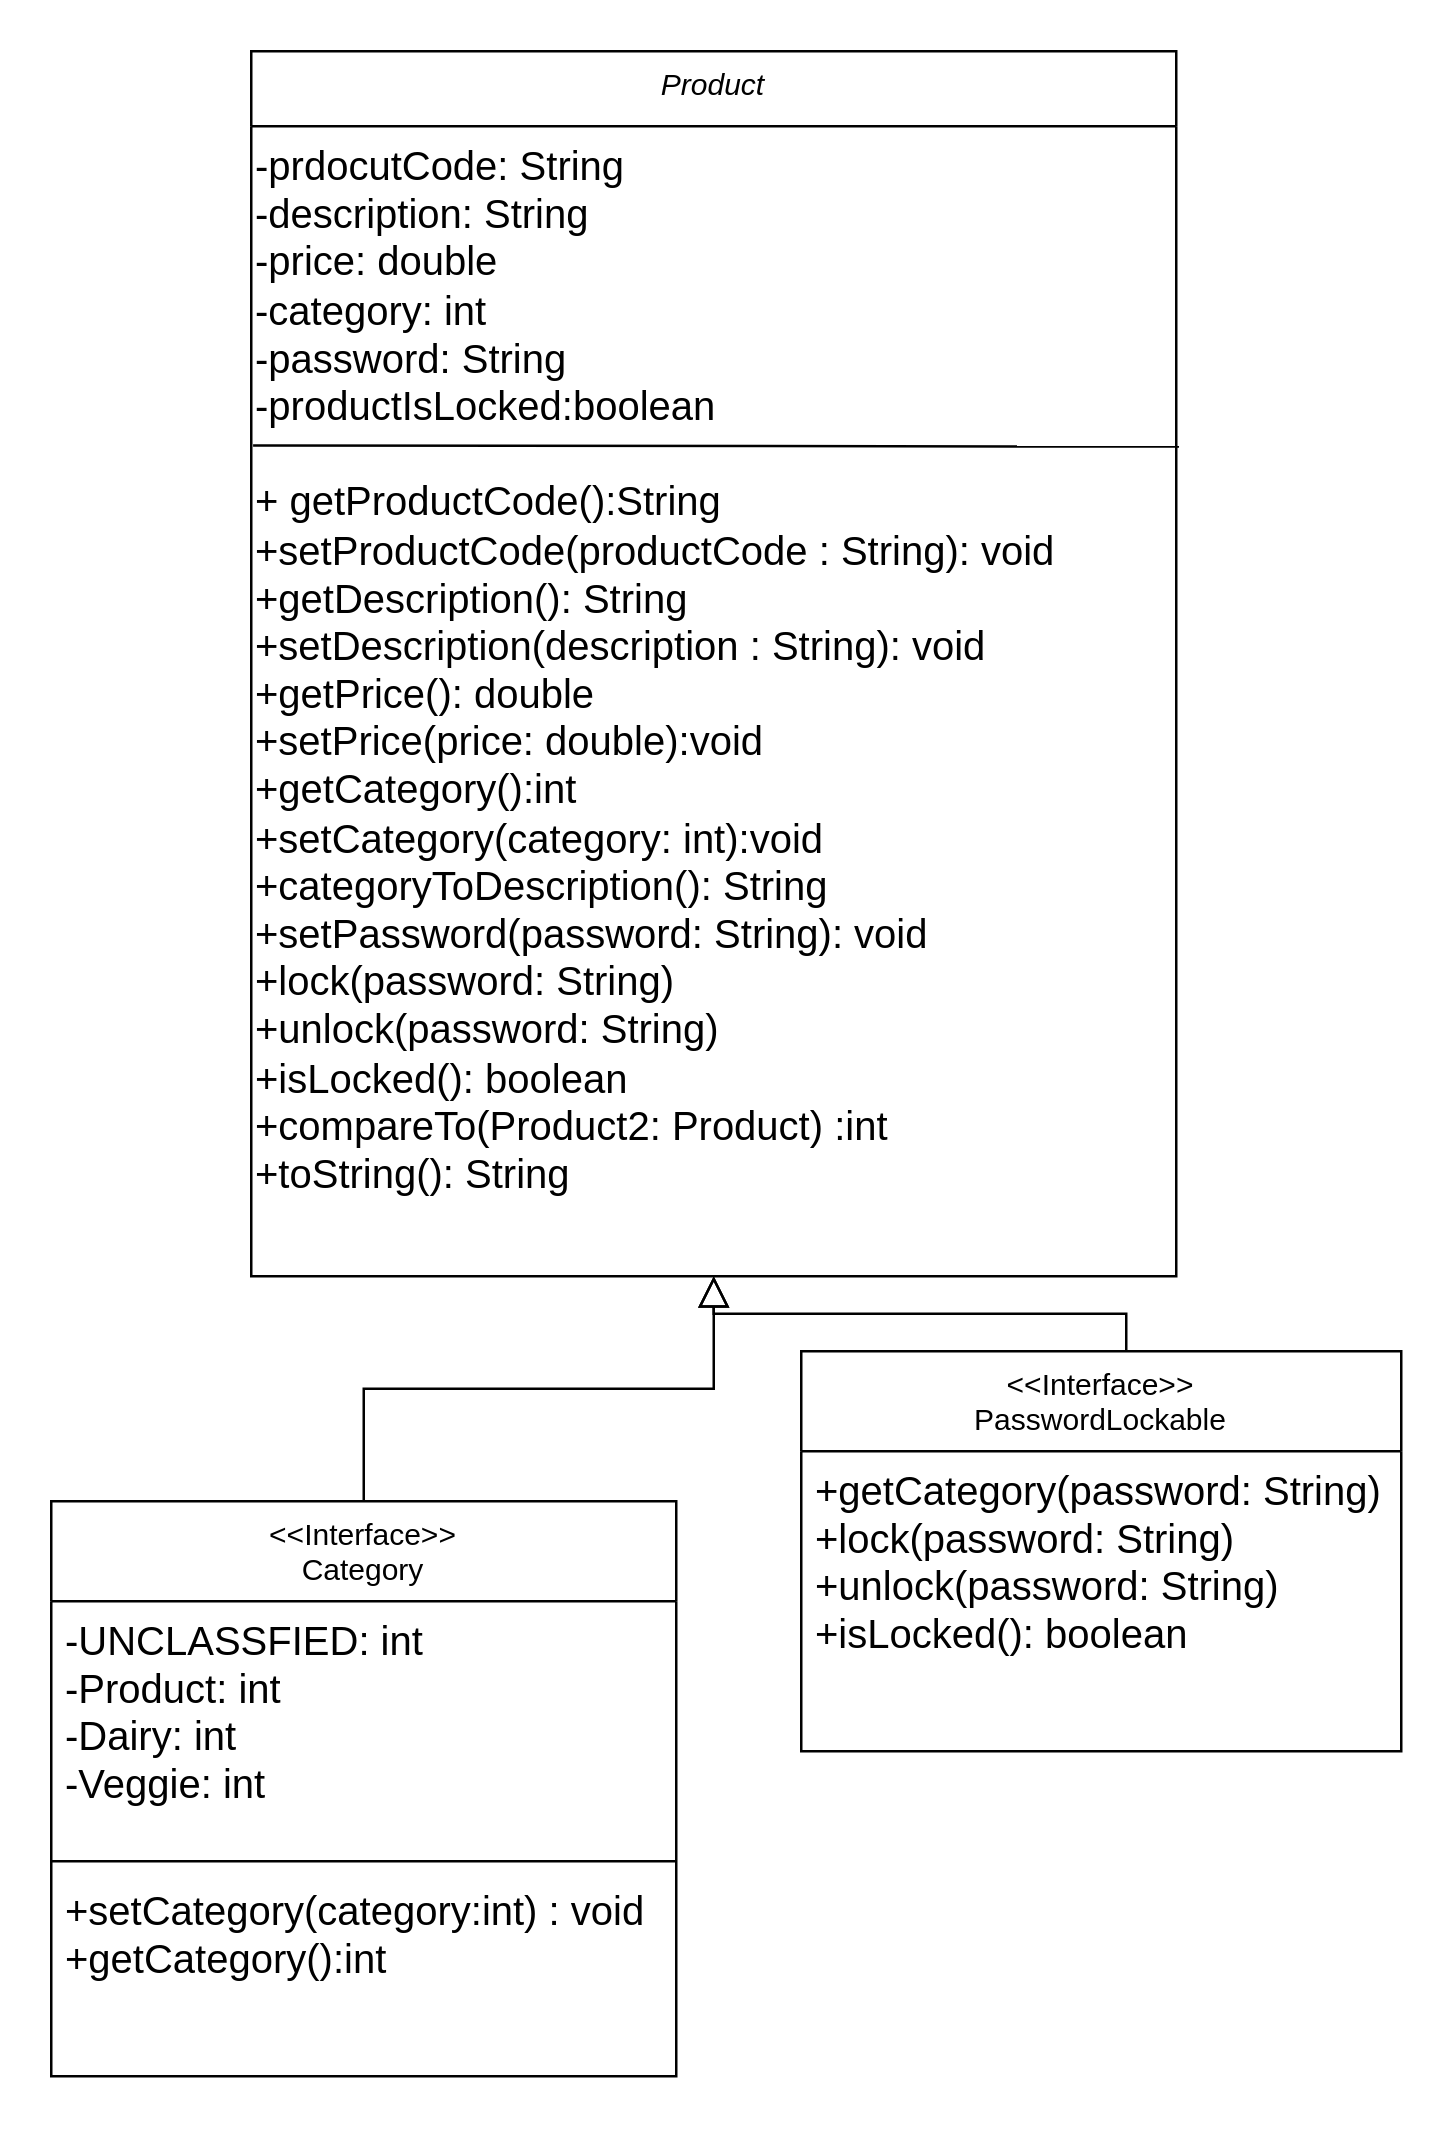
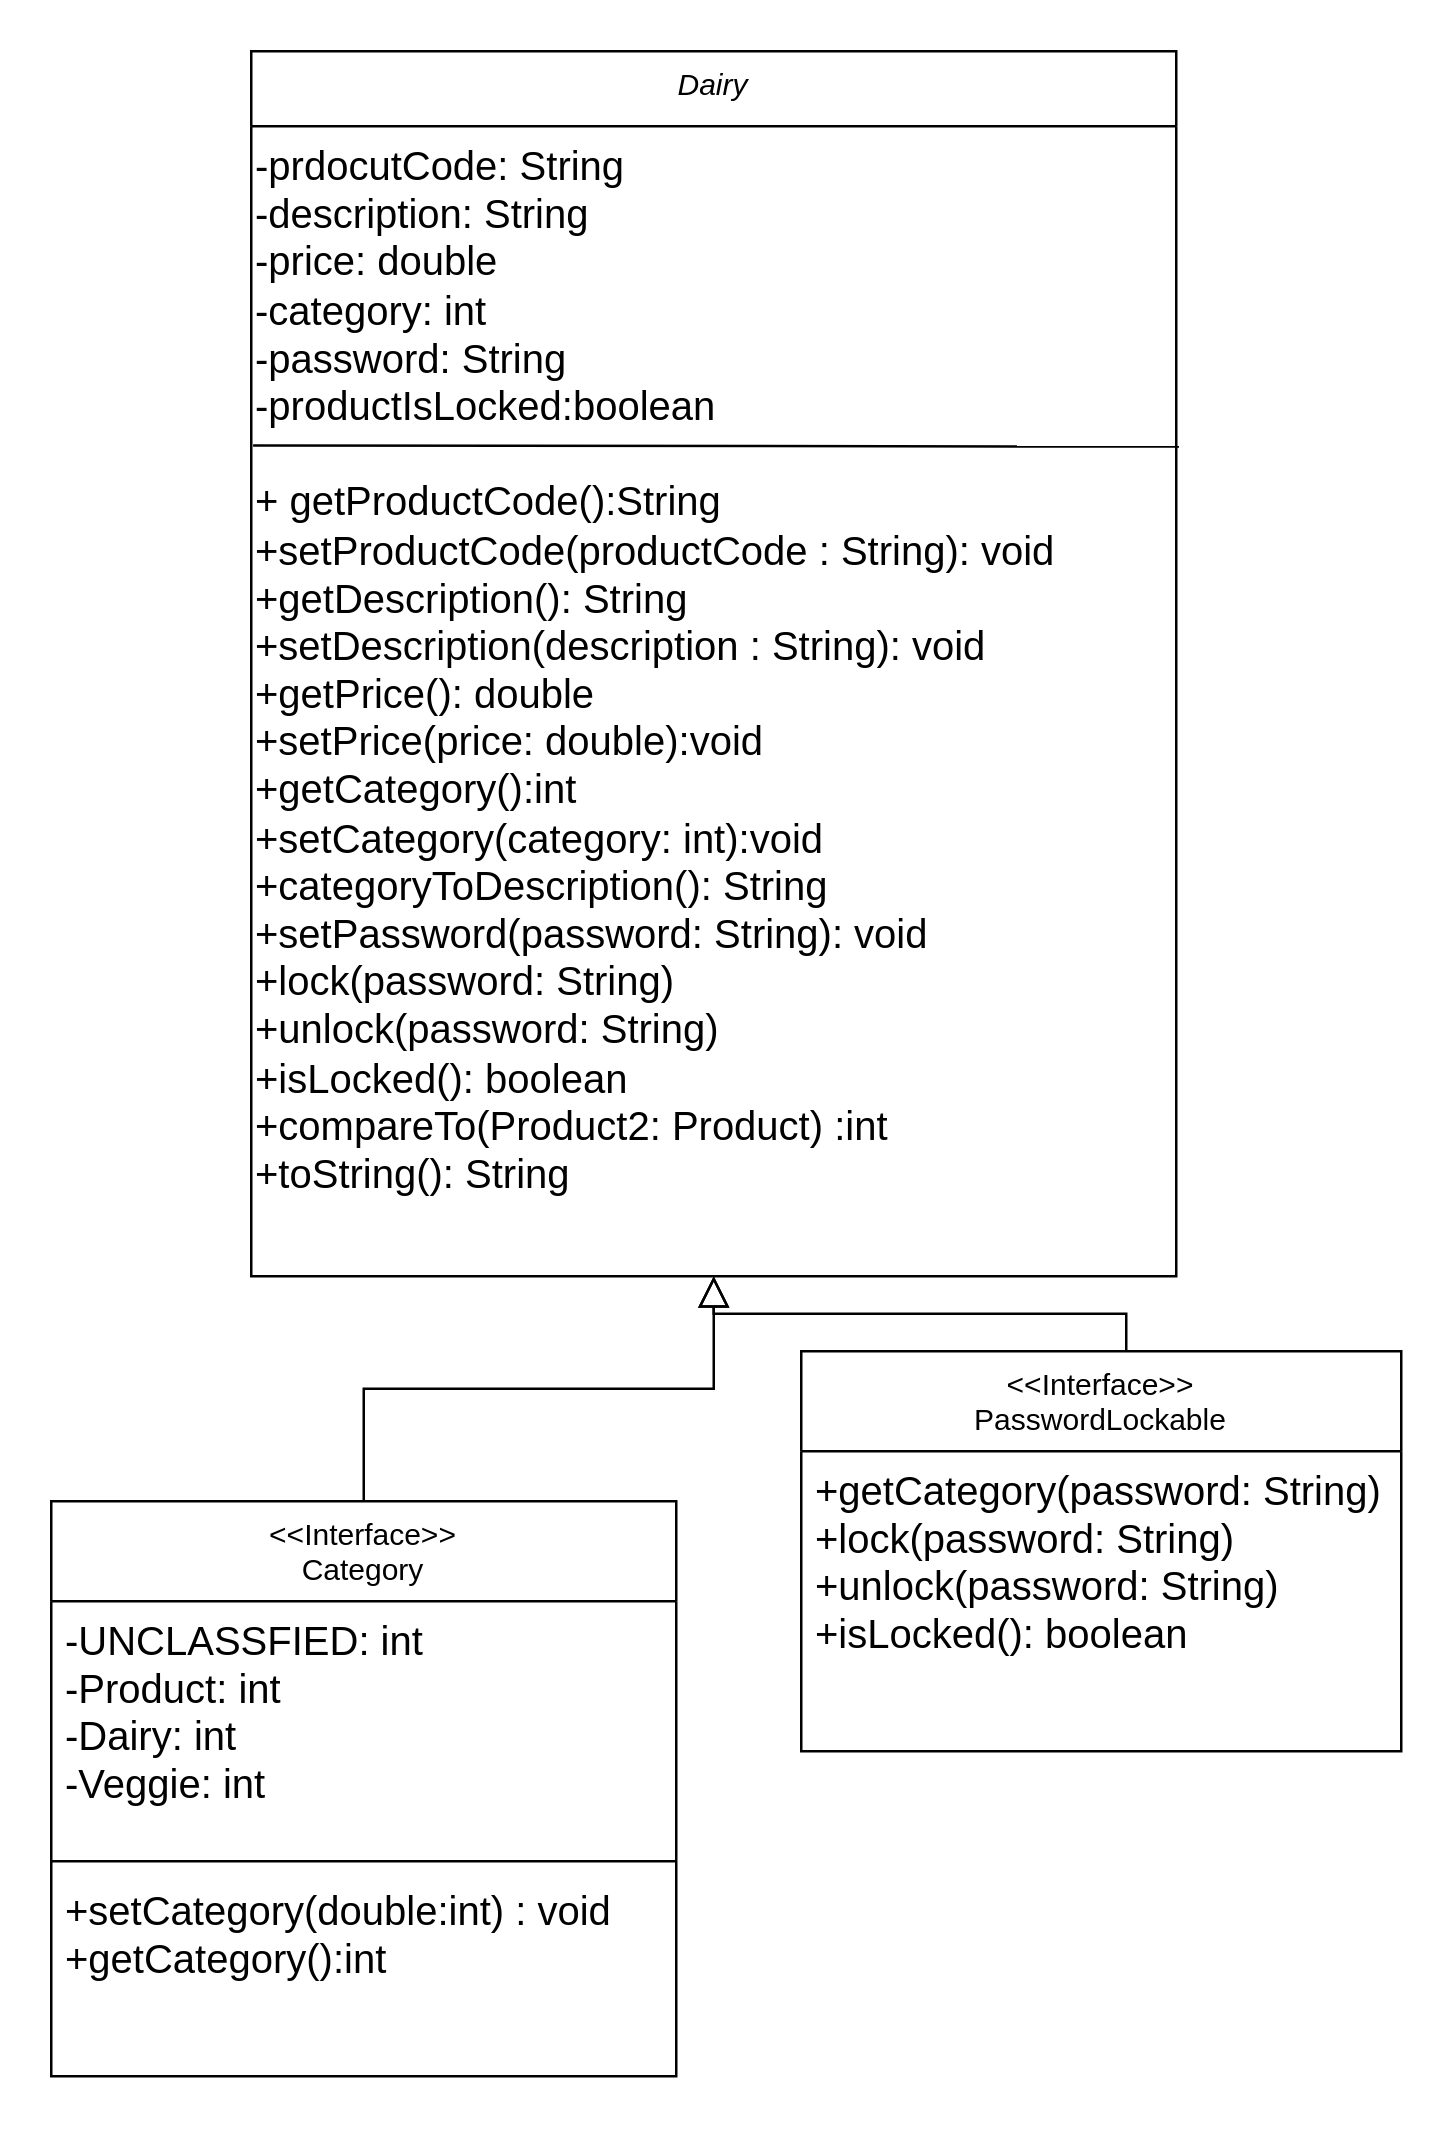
  <mxCell id="0" />
  <mxCell id="1" parent="0" />
- <mxCell id="2" value="Product" style="swimlane;fontStyle=2;align=center;verticalAlign=top;childLayout=stackLayout;horizontal=1;startSize=30;horizontalStack=0;resizeParent=1;resizeLast=0;collapsible=1;marginBottom=0;rounded=0;shadow=0;strokeWidth=1;" parent="1" vertex="1"><mxGeometry x="100" y="20" width="370" height="490" as="geometry"><mxRectangle x="230" y="140" width="160" height="26" as="alternateBounds" /></mxGeometry></mxCell>
+ <mxCell id="2" value="Dairy" style="swimlane;fontStyle=2;align=center;verticalAlign=top;childLayout=stackLayout;horizontal=1;startSize=30;horizontalStack=0;resizeParent=1;resizeLast=0;collapsible=1;marginBottom=0;rounded=0;shadow=0;strokeWidth=1;" parent="1" vertex="1"><mxGeometry x="100" y="20" width="370" height="490" as="geometry"><mxRectangle x="230" y="140" width="160" height="26" as="alternateBounds" /></mxGeometry></mxCell>
  <mxCell id="3" value="&lt;font style=&quot;font-size: 16px;&quot;&gt;-prdocutCode: String&lt;br style=&quot;border-color: var(--border-color); padding: 0px; margin: 0px;&quot;&gt;-description: String&lt;br style=&quot;border-color: var(--border-color); padding: 0px; margin: 0px;&quot;&gt;-price: double&lt;br style=&quot;border-color: var(--border-color); padding: 0px; margin: 0px;&quot;&gt;-category: int&lt;br style=&quot;border-color: var(--border-color); padding: 0px; margin: 0px;&quot;&gt;-password: String&lt;br style=&quot;border-color: var(--border-color); padding: 0px; margin: 0px;&quot;&gt;-productIsLocked:boolean&lt;br style=&quot;border-color: var(--border-color); padding: 0px; margin: 0px;&quot;&gt;&lt;br style=&quot;border-color: var(--border-color); padding: 0px; margin: 0px;&quot;&gt;+ getProductCode():String&lt;br style=&quot;border-color: var(--border-color); padding: 0px; margin: 0px;&quot;&gt;+setProductCode(productCode : String): void&lt;br style=&quot;border-color: var(--border-color); padding: 0px; margin: 0px;&quot;&gt;+getDescription(): String&lt;br style=&quot;border-color: var(--border-color); padding: 0px; margin: 0px;&quot;&gt;+setDescription(description : String): void&lt;br style=&quot;border-color: var(--border-color); padding: 0px; margin: 0px;&quot;&gt;+getPrice(): double&lt;br style=&quot;border-color: var(--border-color); padding: 0px; margin: 0px;&quot;&gt;+setPrice(price: double):void&lt;br&gt;+getCategory():int&lt;br&gt;+setCategory(category: int):void&lt;br&gt;+categoryToDescription(): String&lt;br&gt;+setPassword(password: String): void&lt;br&gt;+lock(password: String)&lt;br&gt;+unlock(password: String)&lt;br&gt;+isLocked(): boolean&lt;br&gt;&lt;/font&gt;&lt;div style=&quot;border-color: var(--border-color); padding: 0px; margin: 0px;&quot;&gt;&lt;font style=&quot;font-size: 16px;&quot;&gt;+compareTo(Product2: Product) :int&lt;/font&gt;&lt;/div&gt;&lt;div style=&quot;border-color: var(--border-color); padding: 0px; margin: 0px;&quot;&gt;&lt;font style=&quot;font-size: 16px;&quot;&gt;+toString(): String&lt;br style=&quot;border-color: var(--border-color); padding: 0px; margin: 0px; color: rgb(0, 0, 0); font-family: Helvetica; font-style: normal; font-variant-ligatures: normal; font-variant-caps: normal; font-weight: 400; letter-spacing: normal; orphans: 2; text-align: left; text-indent: 0px; text-transform: none; widows: 2; word-spacing: 0px; -webkit-text-stroke-width: 0px; background-color: rgb(251, 251, 251); text-decoration-thickness: initial; text-decoration-style: initial; text-decoration-color: initial;&quot;&gt;&lt;br&gt;&lt;/font&gt;&lt;br&gt;&lt;/div&gt;" style="text;whiteSpace=wrap;html=1;fontSize=16;" vertex="1" parent="2"><mxGeometry y="30" width="370" height="430" as="geometry" /></mxCell>
  <mxCell id="4" value="" style="endArrow=none;html=1;rounded=0;fontSize=12;startSize=8;endSize=8;curved=1;exitX=0.002;exitY=0.297;exitDx=0;exitDy=0;exitPerimeter=0;entryX=1.003;entryY=0.298;entryDx=0;entryDy=0;entryPerimeter=0;" edge="1" parent="2" source="3" target="3"><mxGeometry width="50" height="50" relative="1" as="geometry"><mxPoint x="40" y="200" as="sourcePoint" /><mxPoint x="460" y="168" as="targetPoint" /></mxGeometry></mxCell>
  <mxCell id="5" value="&lt;&lt;Interface&gt;&gt;&#10;Category" style="swimlane;fontStyle=0;align=center;verticalAlign=top;childLayout=stackLayout;horizontal=1;startSize=40;horizontalStack=0;resizeParent=1;resizeLast=0;collapsible=1;marginBottom=0;rounded=0;shadow=0;strokeWidth=1;" parent="1" vertex="1"><mxGeometry x="20" y="600" width="250" height="230" as="geometry"><mxRectangle x="130" y="380" width="160" height="26" as="alternateBounds" /></mxGeometry></mxCell>
  <mxCell id="6" value="-UNCLASSFIED: int&#10;-Product: int&#10;-Dairy: int&#10;-Veggie: int" style="text;align=left;verticalAlign=top;spacingLeft=4;spacingRight=4;overflow=hidden;rotatable=0;points=[[0,0.5],[1,0.5]];portConstraint=eastwest;rounded=0;shadow=0;html=0;fontSize=16;" parent="5" vertex="1"><mxGeometry y="40" width="250" height="100" as="geometry" /></mxCell>
  <mxCell id="7" value="" style="line;html=1;strokeWidth=1;align=left;verticalAlign=middle;spacingTop=-1;spacingLeft=3;spacingRight=3;rotatable=0;labelPosition=right;points=[];portConstraint=eastwest;" parent="5" vertex="1"><mxGeometry y="140" width="250" height="8" as="geometry" /></mxCell>
- <mxCell id="8" value="+setCategory(category:int) : void&#10;+getCategory():int" style="text;align=left;verticalAlign=top;spacingLeft=4;spacingRight=4;overflow=hidden;rotatable=0;points=[[0,0.5],[1,0.5]];portConstraint=eastwest;fontStyle=0;fontSize=16;" parent="5" vertex="1"><mxGeometry y="148" width="250" height="44" as="geometry" /></mxCell>
+ <mxCell id="8" value="+setCategory(double:int) : void&#10;+getCategory():int" style="text;align=left;verticalAlign=top;spacingLeft=4;spacingRight=4;overflow=hidden;rotatable=0;points=[[0,0.5],[1,0.5]];portConstraint=eastwest;fontStyle=0;fontSize=16;" parent="5" vertex="1"><mxGeometry y="148" width="250" height="44" as="geometry" /></mxCell>
  <mxCell id="9" value="" style="endArrow=block;endSize=10;endFill=0;shadow=0;strokeWidth=1;rounded=0;edgeStyle=elbowEdgeStyle;elbow=vertical;" parent="1" source="5" target="2" edge="1"><mxGeometry width="160" relative="1" as="geometry"><mxPoint x="90" y="203" as="sourcePoint" /><mxPoint x="90" y="203" as="targetPoint" /></mxGeometry></mxCell>
  <mxCell id="10" value="" style="endArrow=block;endSize=10;endFill=0;shadow=0;strokeWidth=1;rounded=0;edgeStyle=elbowEdgeStyle;elbow=vertical;" parent="1" target="2" edge="1"><mxGeometry width="160" relative="1" as="geometry"><mxPoint x="450" y="540" as="sourcePoint" /><mxPoint x="200" y="271" as="targetPoint" /></mxGeometry></mxCell>
  <mxCell id="11" value="&lt;&lt;Interface&gt;&gt;&#10;PasswordLockable" style="swimlane;fontStyle=0;align=center;verticalAlign=top;childLayout=stackLayout;horizontal=1;startSize=40;horizontalStack=0;resizeParent=1;resizeLast=0;collapsible=1;marginBottom=0;rounded=0;shadow=0;strokeWidth=1;" vertex="1" parent="1"><mxGeometry x="320" y="540" width="240" height="160" as="geometry"><mxRectangle x="130" y="380" width="160" height="26" as="alternateBounds" /></mxGeometry></mxCell>
  <mxCell id="12" value="+getCategory(password: String)&#10;+lock(password: String)&#10;+unlock(password: String)&#10;+isLocked(): boolean" style="text;align=left;verticalAlign=top;spacingLeft=4;spacingRight=4;overflow=hidden;rotatable=0;points=[[0,0.5],[1,0.5]];portConstraint=eastwest;fontStyle=0;fontSize=16;" vertex="1" parent="11"><mxGeometry y="40" width="240" height="120" as="geometry" /></mxCell>
